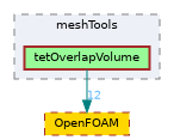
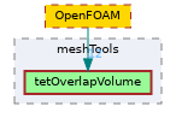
  digraph {
    compound=true
    node [color=brown fontname=Helvetica fontsize=10 shape=box]
    n1 [fillcolor=palegreen height=0.2 label=tetOverlapVolume style="filled,bold" width=0.4]
    n2 [fillcolor=gold height=0.2 label=OpenFOAM style="filled,dashed" width=0.4]
    subgraph cluster_1 {
      bgcolor="#edf0f7"
      fontname=Helvetica
      fontsize=10
      label=meshTools
      pencolor=grey50
      style="filled,dashed"
      n1
    }
-   n1 -> n2 [color=teal fontcolor=steelblue1 fontname=Helvetica fontsize=10 headlabel=12 labeldistance=1.5 labelfontname=Helvetica labelfontsize=10]
+   n2 -> n1 [color=teal fontcolor=steelblue1 fontname=Helvetica fontsize=10 headlabel=12 labeldistance=1.5 labelfontname=Helvetica labelfontsize=10]
  }
